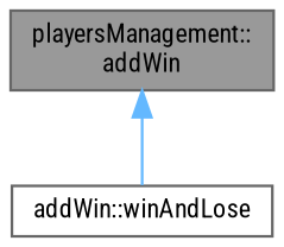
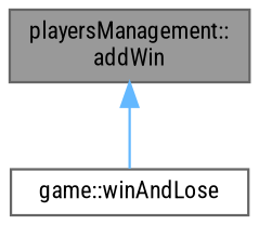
  digraph {
    rankdir=TB
    fontname="Roboto Condensed"
    node [fontname="Roboto Condensed" fontsize=10 shape=box style=filled]
    n1 [color=gray40 fillcolor=grey60 fontcolor=black height=0.2 label="playersManagement::\laddWin" width=0.4]
-   n2 [color=grey40 fillcolor=white height=0.2 label="addWin::winAndLose" width=0.4]
+   n2 [color=grey40 fillcolor=white height=0.2 label="game::winAndLose" width=0.4]
    n1 -> n2 [color=steelblue1 dir=back fontname="Roboto Condensed" fontsize=10 labelfontname=Helvetica labelfontsize=10 style=solid]
  }
